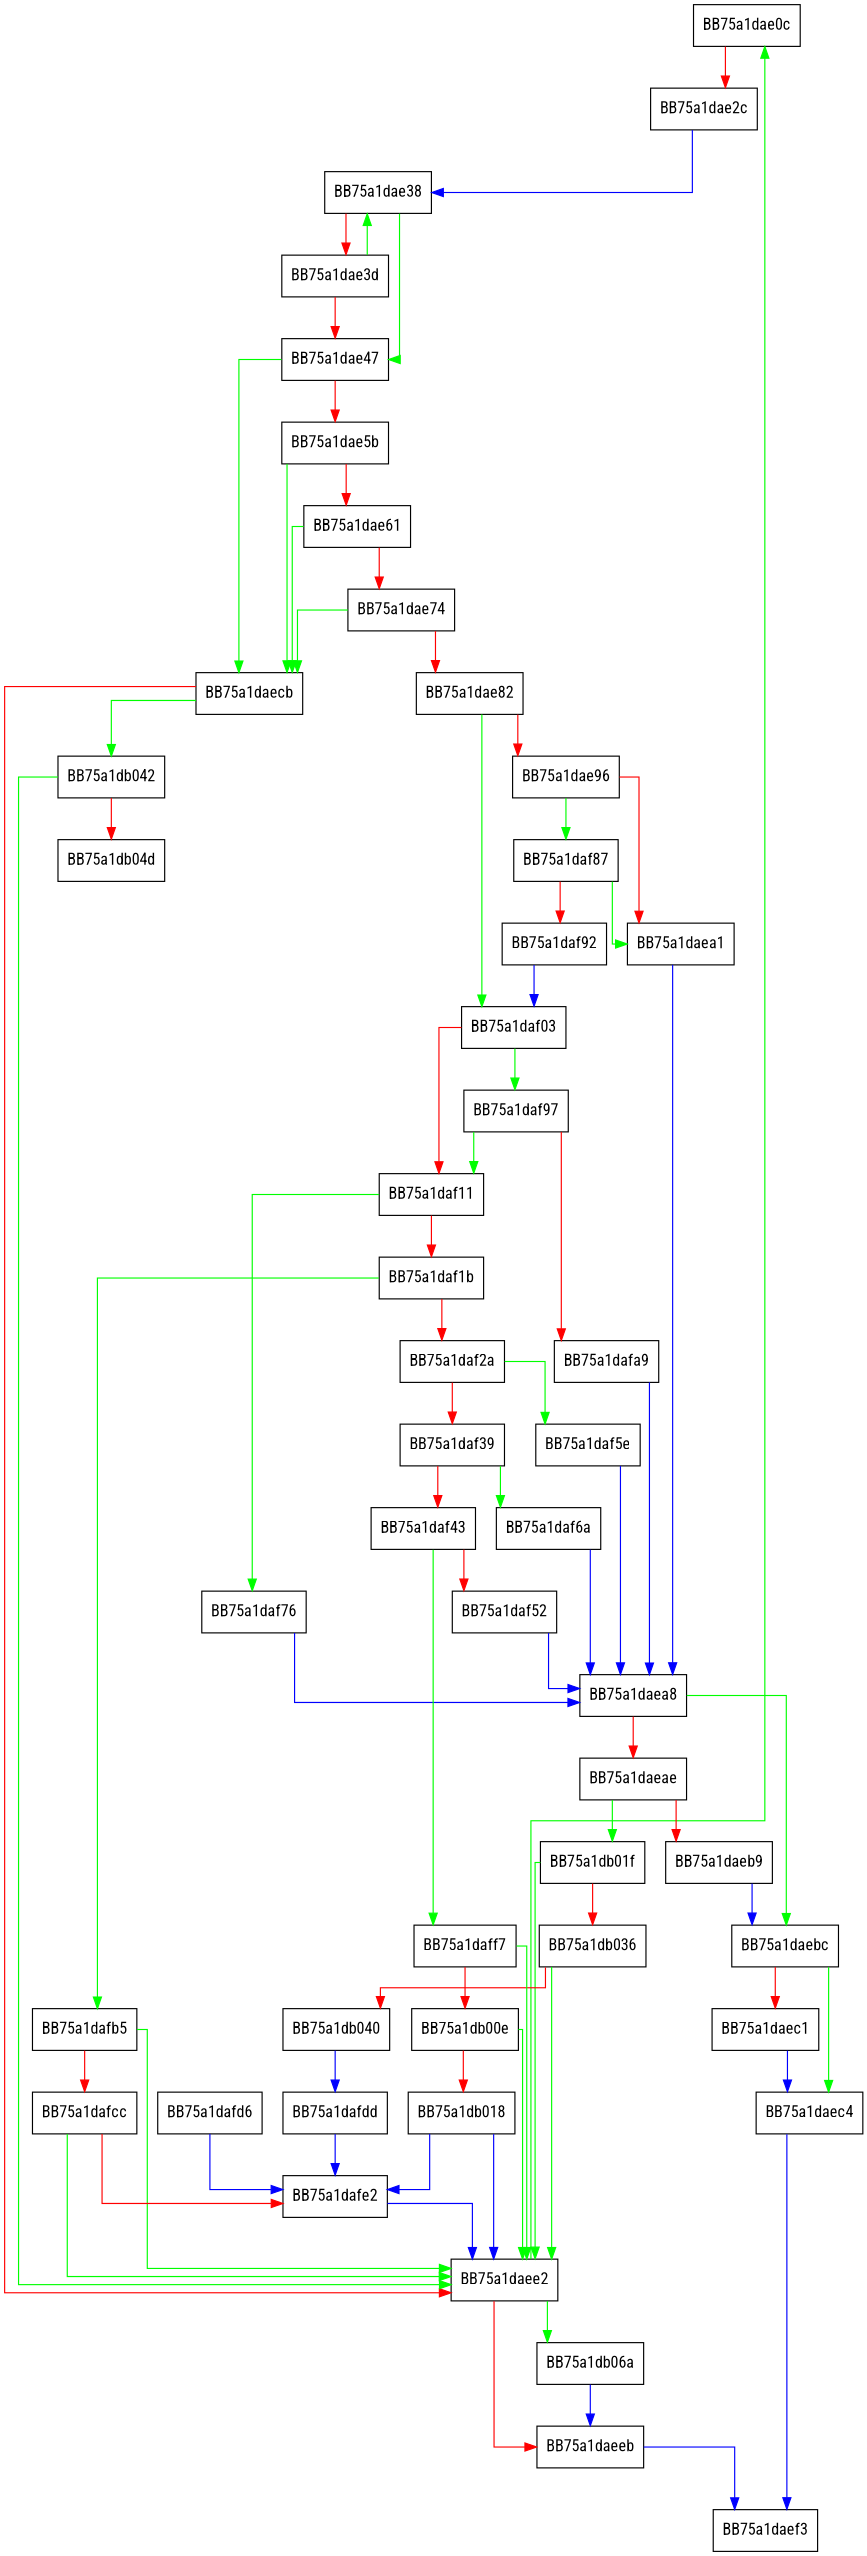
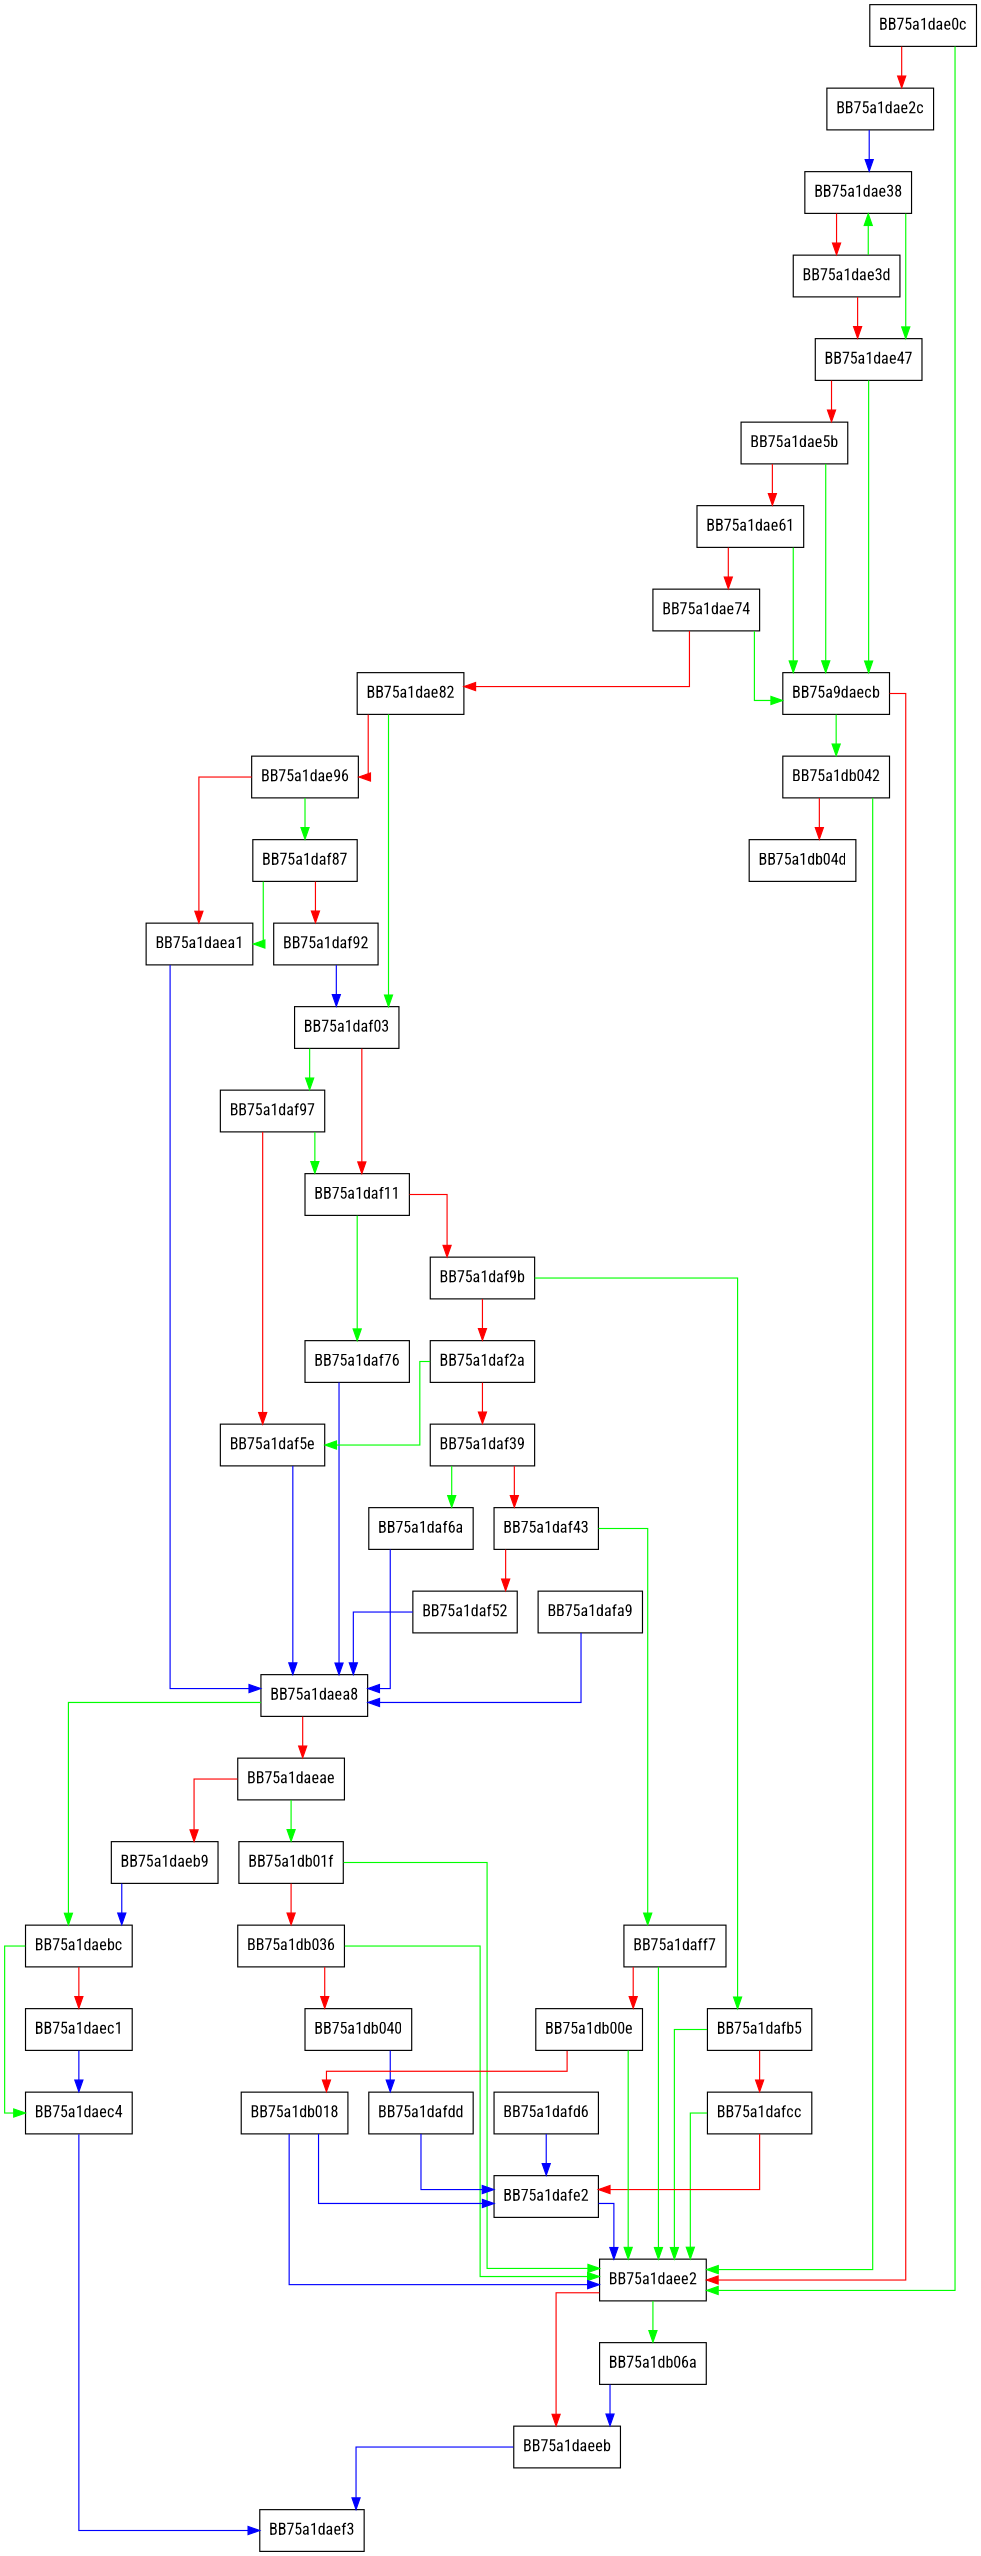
  digraph {
    fontname="Roboto Condensed"
    splines=ortho
    node [fontname="Roboto Condensed" shape=box]
    edge [color=green fontname="Roboto Condensed"]
    BB75a1dae0c
    BB75a1daee2
    BB75a1dae2c
    BB75a1db06a
    BB75a1daeeb
    BB75a1dae38
    BB75a1daef3
    BB75a1dae47
    BB75a1dae3d
-   BB75a1daecb
+   BB75a1daecb [label=BB75a9daecb]
    BB75a1dae5b
    BB75a1db042
    BB75a1dae61
    BB75a1db04d
    BB75a1dae74
    BB75a1dae82
    BB75a1daf03
    BB75a1dae96
    BB75a1daf97
    BB75a1daf11
    BB75a1daf87
    BB75a1daea1
    BB75a1dafa9
    BB75a1daf76
-   BB75a1daf1b
+   BB75a1daf1b [label=BB75a1daf9b]
    BB75a1daf92
    BB75a1daea8
    BB75a1daebc
    BB75a1daeae
    BB75a1daec4
    BB75a1daec1
    BB75a1db01f
    BB75a1daeb9
    BB75a1db036
    BB75a1db040
    BB75a1dafb5
    BB75a1daf2a
    BB75a1dafcc
    BB75a1daf5e
    BB75a1daf39
    BB75a1dafe2
    BB75a1daf6a
    BB75a1daf43
    BB75a1daff7
    BB75a1daf52
    BB75a1db00e
    BB75a1db018
    BB75a1dafd6
    BB75a1dafdd
-   BB75a1daee2 -> BB75a1dae0c
+   BB75a1dae0c -> BB75a1daee2
    BB75a1dae0c -> BB75a1dae2c [color=red]
    BB75a1daee2 -> BB75a1db06a
    BB75a1daee2 -> BB75a1daeeb [color=red]
    BB75a1dae2c -> BB75a1dae38 [color=blue]
    BB75a1db06a -> BB75a1daeeb [color=blue]
    BB75a1daeeb -> BB75a1daef3 [color=blue]
    BB75a1dae38 -> BB75a1dae47
    BB75a1dae38 -> BB75a1dae3d [color=red]
    BB75a1dae47 -> BB75a1daecb
    BB75a1dae47 -> BB75a1dae5b [color=red]
    BB75a1dae3d -> BB75a1dae38
    BB75a1dae3d -> BB75a1dae47 [color=red]
    BB75a1daecb -> BB75a1daee2 [color=red]
    BB75a1daecb -> BB75a1db042
    BB75a1dae5b -> BB75a1daecb
    BB75a1dae5b -> BB75a1dae61 [color=red]
    BB75a1db042 -> BB75a1daee2
    BB75a1db042 -> BB75a1db04d [color=red]
    BB75a1dae61 -> BB75a1daecb
    BB75a1dae61 -> BB75a1dae74 [color=red]
    BB75a1dae74 -> BB75a1daecb
    BB75a1dae74 -> BB75a1dae82 [color=red]
    BB75a1dae82 -> BB75a1daf03
    BB75a1dae82 -> BB75a1dae96 [color=red]
    BB75a1daf03 -> BB75a1daf97
    BB75a1daf03 -> BB75a1daf11 [color=red]
    BB75a1dae96 -> BB75a1daf87
    BB75a1dae96 -> BB75a1daea1 [color=red]
    BB75a1daf97 -> BB75a1daf11
-   BB75a1daf97 -> BB75a1dafa9 [color=red]
+   BB75a1daf97 -> BB75a1daf5e [color=red]
    BB75a1daf11 -> BB75a1daf76
    BB75a1daf11 -> BB75a1daf1b [color=red]
    BB75a1daf87 -> BB75a1daea1
    BB75a1daf87 -> BB75a1daf92 [color=red]
    BB75a1daea1 -> BB75a1daea8 [color=blue]
    BB75a1dafa9 -> BB75a1daea8 [color=blue]
    BB75a1daf76 -> BB75a1daea8 [color=blue]
    BB75a1daf1b -> BB75a1dafb5
    BB75a1daf1b -> BB75a1daf2a [color=red]
    BB75a1daf92 -> BB75a1daf03 [color=blue]
    BB75a1daea8 -> BB75a1daebc
    BB75a1daea8 -> BB75a1daeae [color=red]
    BB75a1daebc -> BB75a1daec4
    BB75a1daebc -> BB75a1daec1 [color=red]
    BB75a1daeae -> BB75a1db01f
    BB75a1daeae -> BB75a1daeb9 [color=red]
    BB75a1daec4 -> BB75a1daef3 [color=blue]
    BB75a1daec1 -> BB75a1daec4 [color=blue]
    BB75a1db01f -> BB75a1daee2
    BB75a1db01f -> BB75a1db036 [color=red]
    BB75a1daeb9 -> BB75a1daebc [color=blue]
    BB75a1db036 -> BB75a1daee2
    BB75a1db036 -> BB75a1db040 [color=red]
    BB75a1db040 -> BB75a1dafdd [color=blue]
    BB75a1dafb5 -> BB75a1daee2
    BB75a1dafb5 -> BB75a1dafcc [color=red]
    BB75a1daf2a -> BB75a1daf5e
    BB75a1daf2a -> BB75a1daf39 [color=red]
    BB75a1dafcc -> BB75a1daee2
    BB75a1dafcc -> BB75a1dafe2 [color=red]
    BB75a1daf5e -> BB75a1daea8 [color=blue]
    BB75a1daf39 -> BB75a1daf6a
    BB75a1daf39 -> BB75a1daf43 [color=red]
    BB75a1dafe2 -> BB75a1daee2 [color=blue]
    BB75a1daf6a -> BB75a1daea8 [color=blue]
    BB75a1daf43 -> BB75a1daff7
    BB75a1daf43 -> BB75a1daf52 [color=red]
    BB75a1daff7 -> BB75a1daee2
    BB75a1daff7 -> BB75a1db00e [color=red]
    BB75a1daf52 -> BB75a1daea8 [color=blue]
    BB75a1db00e -> BB75a1daee2
    BB75a1db00e -> BB75a1db018 [color=red]
    BB75a1db018 -> BB75a1daee2 [color=blue]
    BB75a1db018 -> BB75a1dafe2 [color=blue]
    BB75a1dafd6 -> BB75a1dafe2 [color=blue]
    BB75a1dafdd -> BB75a1dafe2 [color=blue]
  }
